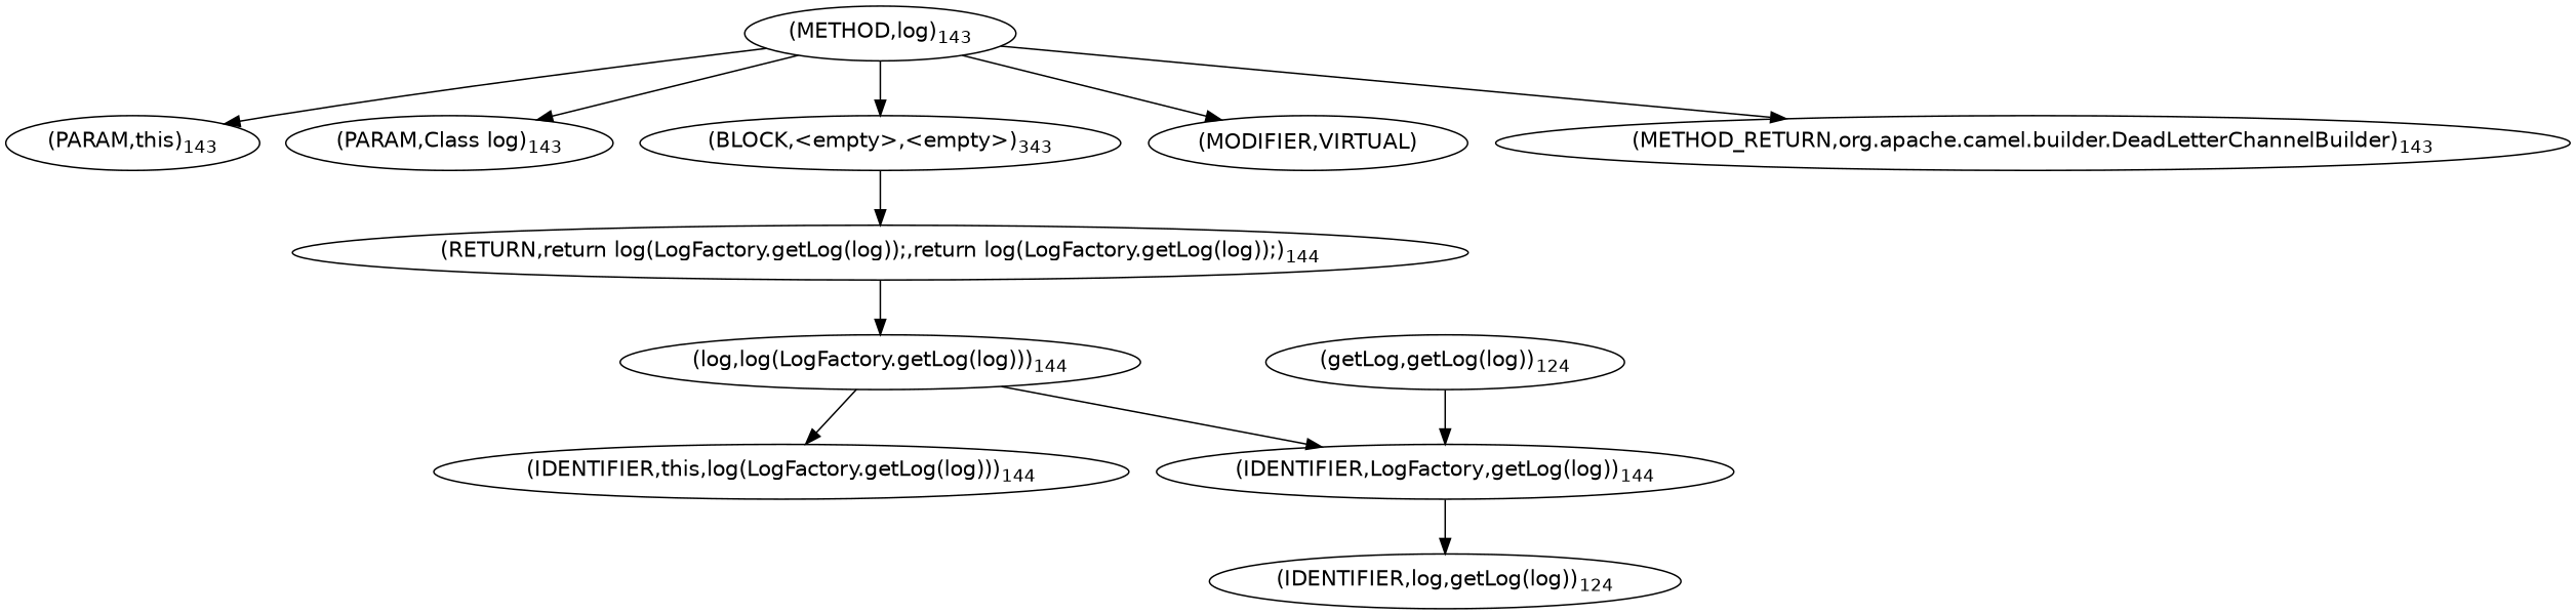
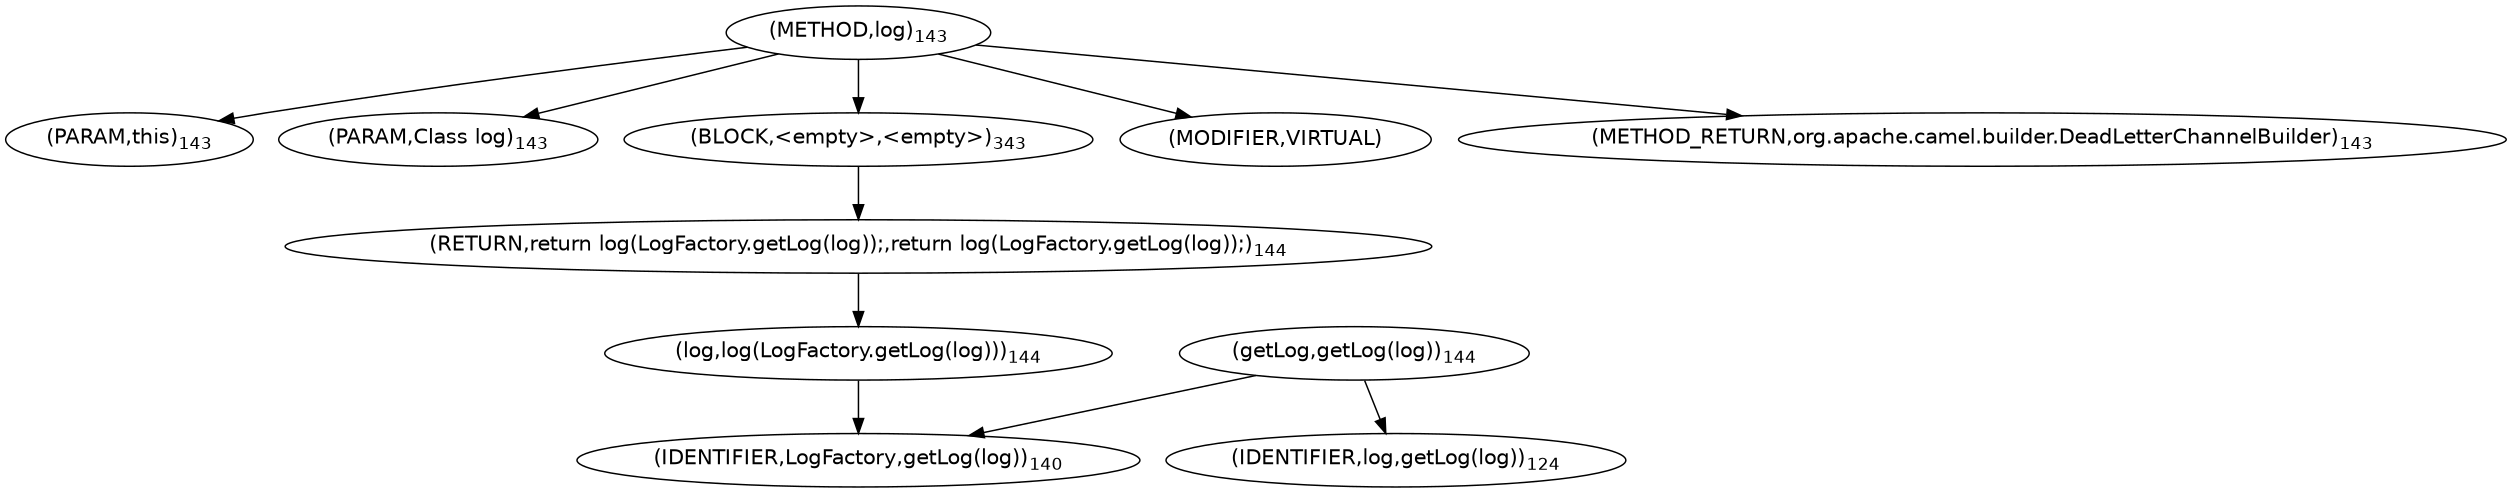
  digraph {
    fontname="DejaVu Sans"
    node [fontname="DejaVu Sans"]
    edge [fontname="DejaVu Sans"]
    n1 [label=<(METHOD,log)<SUB>143</SUB>>]
    n2 [label=<(PARAM,this)<SUB>143</SUB>>]
    n3 [label=<(PARAM,Class log)<SUB>143</SUB>>]
    n4 [label=<(BLOCK,&lt;empty&gt;,&lt;empty&gt;)<SUB>343</SUB>>]
    n5 [label=<(MODIFIER,VIRTUAL)>]
    n6 [label=<(METHOD_RETURN,org.apache.camel.builder.DeadLetterChannelBuilder)<SUB>143</SUB>>]
    n7 [label=<(RETURN,return log(LogFactory.getLog(log));,return log(LogFactory.getLog(log));)<SUB>144</SUB>>]
    n8 [label=<(log,log(LogFactory.getLog(log)))<SUB>144</SUB>>]
-   n9 [label=<(IDENTIFIER,this,log(LogFactory.getLog(log)))<SUB>144</SUB>>]
-   n10 [label=<(IDENTIFIER,LogFactory,getLog(log))<SUB>144</SUB>>]
-   n11 [label=<(getLog,getLog(log))<SUB>124</SUB>>]
+   n10 [label=<(IDENTIFIER,LogFactory,getLog(log))<SUB>140</SUB>>]
+   n11 [label=<(getLog,getLog(log))<SUB>144</SUB>>]
    n12 [label=<(IDENTIFIER,log,getLog(log))<SUB>124</SUB>>]
    n1 -> n2
    n1 -> n3
    n1 -> n4
    n1 -> n5
    n1 -> n6
    n4 -> n7
    n7 -> n8
-   n8 -> n9
    n8 -> n10
    n11 -> n10
-   n10 -> n12
+   n11 -> n12
  }
